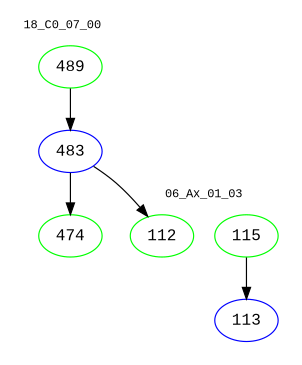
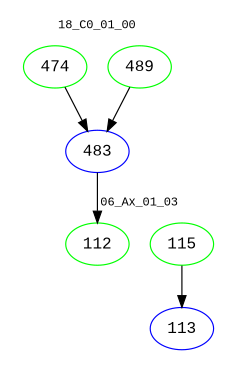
  digraph {
    fontname="Liberation Mono"
    node [color=green fontname="Liberation Mono"]
    edge [color=black fontname="Liberation Mono"]
    n1 [label=115]
    n2 [color=blue label=113]
    n3 [label=112]
    n4 [label=489]
    n5 [color=blue label=483]
    n6 [label=474]
    subgraph cluster_1 {
      color=white
      fontsize=10
      label="06_Ax_01_03"
      n1
      n2
      n3
    }
    subgraph cluster_2 {
      color=white
      fontsize=10
-     label="18_C0_07_00"
+     label="18_C0_01_00"
      n4
      n5
      n6
    }
    n1 -> n2
    n4 -> n5
    n5 -> n3
-   n5 -> n6
+   n6 -> n5
  }
